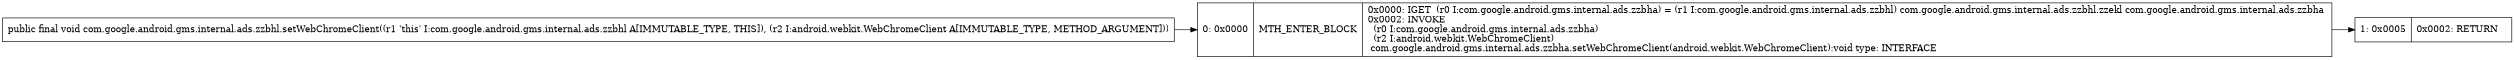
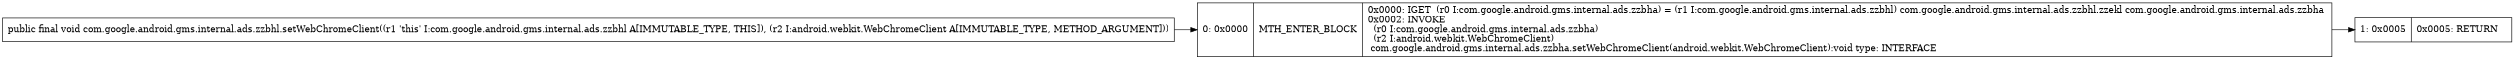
  digraph {
    rankdir=LR
    node [shape=record]
    n1 [label="{0\:\ 0x0000|MTH_ENTER_BLOCK\l|0x0000: IGET  (r0 I:com.google.android.gms.internal.ads.zzbha) = (r1 I:com.google.android.gms.internal.ads.zzbhl) com.google.android.gms.internal.ads.zzbhl.zzekl com.google.android.gms.internal.ads.zzbha \l0x0002: INVOKE  \l  (r0 I:com.google.android.gms.internal.ads.zzbha)\l  (r2 I:android.webkit.WebChromeClient)\l com.google.android.gms.internal.ads.zzbha.setWebChromeClient(android.webkit.WebChromeClient):void type: INTERFACE \l}"]
-   n2 [label="{1\:\ 0x0005|0x0002: RETURN   \l}"]
+   n2 [label="{1\:\ 0x0005|0x0005: RETURN   \l}"]
    n3 [label="{public final void com.google.android.gms.internal.ads.zzbhl.setWebChromeClient((r1 'this' I:com.google.android.gms.internal.ads.zzbhl A[IMMUTABLE_TYPE, THIS]), (r2 I:android.webkit.WebChromeClient A[IMMUTABLE_TYPE, METHOD_ARGUMENT])) }"]
    n1 -> n2
    n3 -> n1
  }
